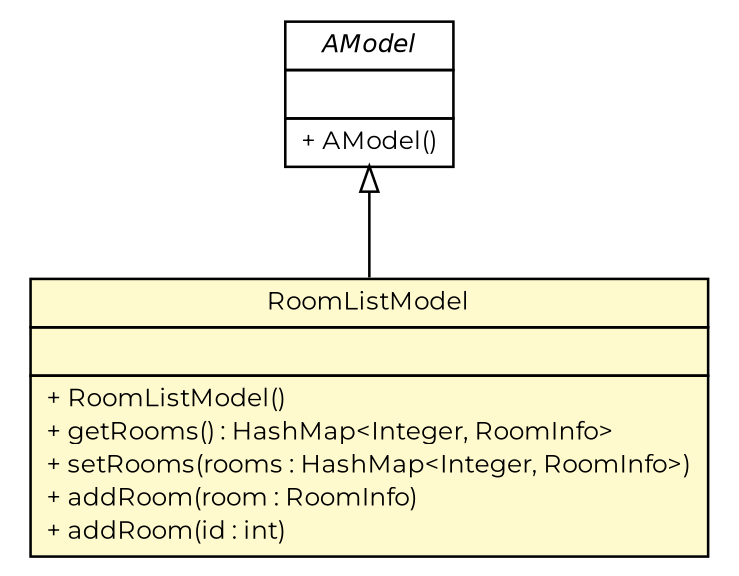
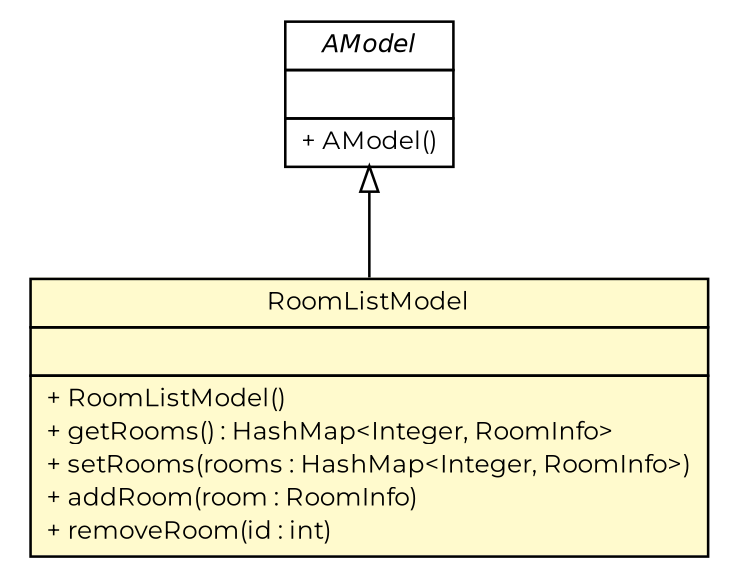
  digraph {
    nodesep=0.25
    ranksep=0.5
    fontname=Montserrat
    node [fontcolor=black fontname=Montserrat fontsize=10.0 shape=plaintext]
    n1 [label=<<table title="Client.Model.AModel" border="0" cellborder="1" cellspacing="0" cellpadding="2" port="p" href="./AModel.html"> 		<tr><td><table border="0" cellspacing="0" cellpadding="1"> <tr><td align="center" balign="center"><font face="Helvetica-Oblique"> AModel </font></td></tr> 		</table></td></tr> 		<tr><td><table border="0" cellspacing="0" cellpadding="1"> <tr><td align="left" balign="left">  </td></tr> 		</table></td></tr> 		<tr><td><table border="0" cellspacing="0" cellpadding="1"> <tr><td align="left" balign="left"> + AModel() </td></tr> 		</table></td></tr> 		</table>>]
-   n2 [label=<<table title="Client.Model.RoomListModel" border="0" cellborder="1" cellspacing="0" cellpadding="2" port="p" bgcolor="lemonChiffon" href="./RoomListModel.html"> 		<tr><td><table border="0" cellspacing="0" cellpadding="1"> <tr><td align="center" balign="center"> RoomListModel </td></tr> 		</table></td></tr> 		<tr><td><table border="0" cellspacing="0" cellpadding="1"> <tr><td align="left" balign="left">  </td></tr> 		</table></td></tr> 		<tr><td><table border="0" cellspacing="0" cellpadding="1"> <tr><td align="left" balign="left"> + RoomListModel() </td></tr> <tr><td align="left" balign="left"> + getRooms() : HashMap&lt;Integer, RoomInfo&gt; </td></tr> <tr><td align="left" balign="left"> + setRooms(rooms : HashMap&lt;Integer, RoomInfo&gt;) </td></tr> <tr><td align="left" balign="left"> + addRoom(room : RoomInfo) </td></tr> <tr><td align="left" balign="left"> + addRoom(id : int) </td></tr> 		</table></td></tr> 		</table>>]
+   n2 [label=<<table title="Client.Model.RoomListModel" border="0" cellborder="1" cellspacing="0" cellpadding="2" port="p" bgcolor="lemonChiffon" href="./RoomListModel.html"> 		<tr><td><table border="0" cellspacing="0" cellpadding="1"> <tr><td align="center" balign="center"> RoomListModel </td></tr> 		</table></td></tr> 		<tr><td><table border="0" cellspacing="0" cellpadding="1"> <tr><td align="left" balign="left">  </td></tr> 		</table></td></tr> 		<tr><td><table border="0" cellspacing="0" cellpadding="1"> <tr><td align="left" balign="left"> + RoomListModel() </td></tr> <tr><td align="left" balign="left"> + getRooms() : HashMap&lt;Integer, RoomInfo&gt; </td></tr> <tr><td align="left" balign="left"> + setRooms(rooms : HashMap&lt;Integer, RoomInfo&gt;) </td></tr> <tr><td align="left" balign="left"> + addRoom(room : RoomInfo) </td></tr> <tr><td align="left" balign="left"> + removeRoom(id : int) </td></tr> 		</table></td></tr> 		</table>>]
    n1 -> n2 [arrowtail=empty dir=back fontname=Montserrat fontsize=10 headport=p labelfontname=Helvetica labelfontsize=10 tailport=p]
  }
